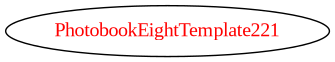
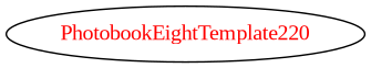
  digraph {
    concentrate=true
    rankdir=LR
    ranksep=2.0
    splines=ortho
    fontname="Liberation Serif"
-   PhotobookEightTemplate220 [fontcolor=red fontname="Liberation Serif" label=PhotobookEightTemplate221]
+   PhotobookEightTemplate220 [fontcolor=red fontname="Liberation Serif"]
  }
